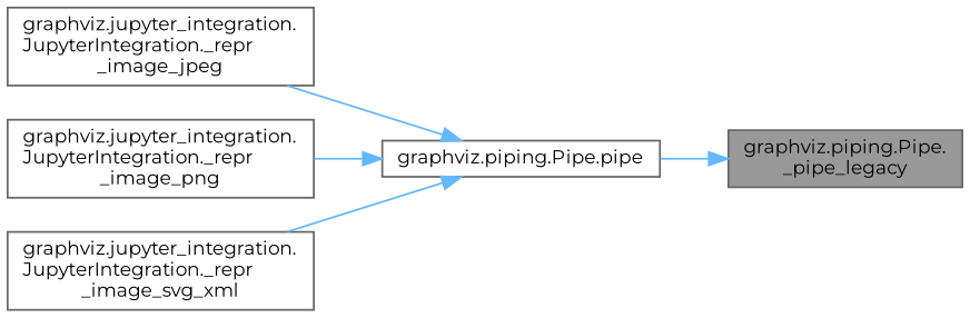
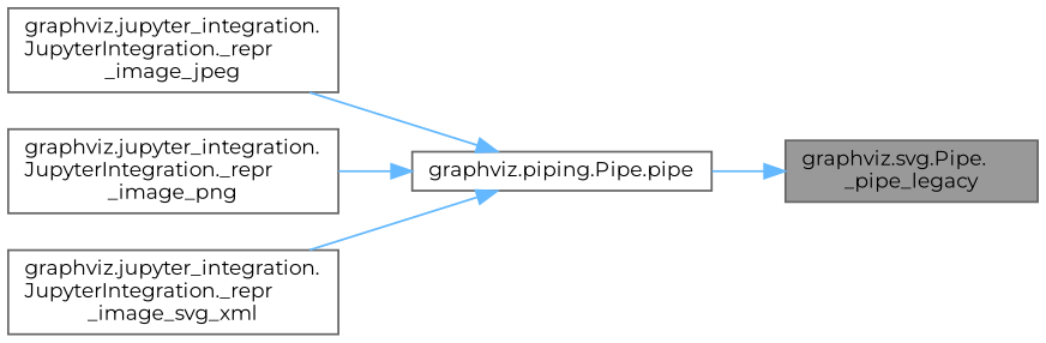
  digraph {
    rankdir=RL
    fontname=Montserrat
    node [color=grey40 fillcolor=white fontname=Montserrat fontsize=10 shape=box style=filled]
    edge [color=steelblue1 dir=back fontname=Montserrat fontsize=10 labelfontname=Helvetica labelfontsize=10 style=solid]
-   n1 [color=gray40 fillcolor=grey60 fontcolor=black height=0.2 label="graphviz.piping.Pipe.\l_pipe_legacy" width=0.4]
+   n1 [color=gray40 fillcolor=grey60 fontcolor=black height=0.2 label="graphviz.svg.Pipe.\l_pipe_legacy" width=0.4]
    n2 [height=0.2 label="graphviz.piping.Pipe.pipe" width=0.4]
    n3 [height=0.2 label="graphviz.jupyter_integration.\lJupyterIntegration._repr\l_image_jpeg" width=0.4]
    n4 [height=0.2 label="graphviz.jupyter_integration.\lJupyterIntegration._repr\l_image_png" width=0.4]
    n5 [height=0.2 label="graphviz.jupyter_integration.\lJupyterIntegration._repr\l_image_svg_xml" width=0.4]
    n1 -> n2
    n2 -> n3
    n2 -> n4
    n2 -> n5
  }
